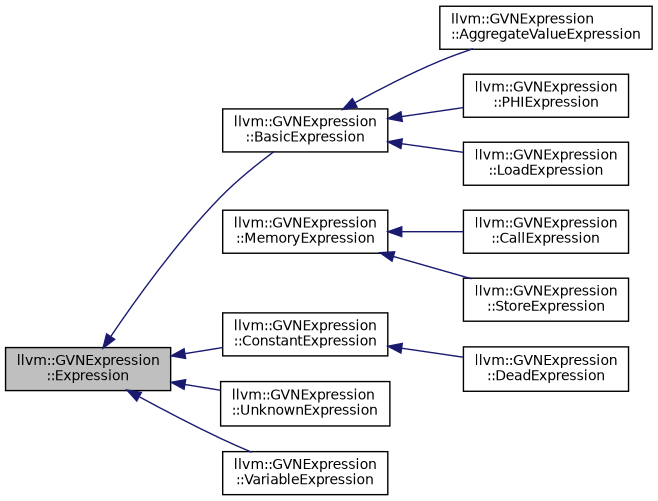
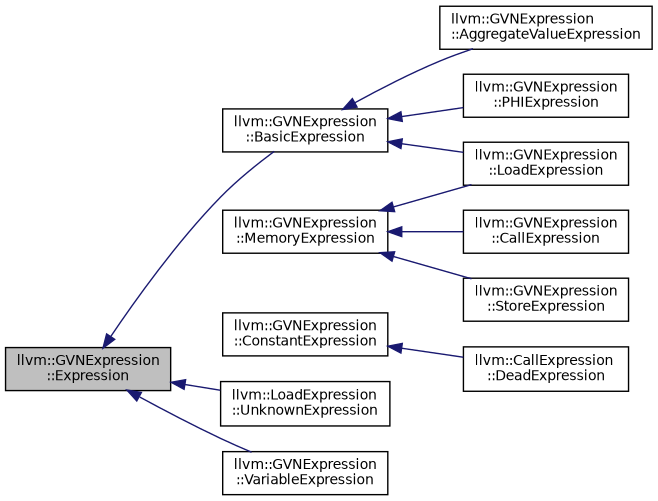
  digraph {
    rankdir=LR
    node [color=black fontname=Helvetica fontsize=10 shape=record]
    edge [color=midnightblue dir=back fontname=Helvetica fontsize=10 labelfontname=Helvetica labelfontsize=10 style=solid]
    n1 [fillcolor=grey75 fontcolor=black height=0.2 label="llvm::GVNExpression\l::Expression" style=filled width=0.4]
    n2 [height=0.2 label="llvm::GVNExpression\l::BasicExpression" width=0.4]
    n3 [height=0.2 label="llvm::GVNExpression\l::ConstantExpression" width=0.4]
-   n4 [height=0.2 label="llvm::GVNExpression\l::UnknownExpression" width=0.4]
+   n4 [height=0.2 label="llvm::LoadExpression\l::UnknownExpression" width=0.4]
    n5 [height=0.2 label="llvm::GVNExpression\l::VariableExpression" width=0.4]
    n6 [height=0.2 label="llvm::GVNExpression\l::AggregateValueExpression" width=0.4]
    n7 [height=0.2 label="llvm::GVNExpression\l::PHIExpression" width=0.4]
    n8 [height=0.2 label="llvm::GVNExpression\l::LoadExpression" width=0.4]
-   n9 [height=0.2 label="llvm::GVNExpression\l::DeadExpression" width=0.4]
+   n9 [height=0.2 label="llvm::CallExpression\l::DeadExpression" width=0.4]
    n10 [height=0.2 label="llvm::GVNExpression\l::MemoryExpression" width=0.4]
    n11 [height=0.2 label="llvm::GVNExpression\l::CallExpression" width=0.4]
    n12 [height=0.2 label="llvm::GVNExpression\l::StoreExpression" width=0.4]
    n1 -> n2
-   n1 -> n3
    n1 -> n4
    n1 -> n5
    n2 -> n6
    n2 -> n7
    n2 -> n8
    n3 -> n9
+   n10 -> n8
    n10 -> n11
    n10 -> n12
  }
